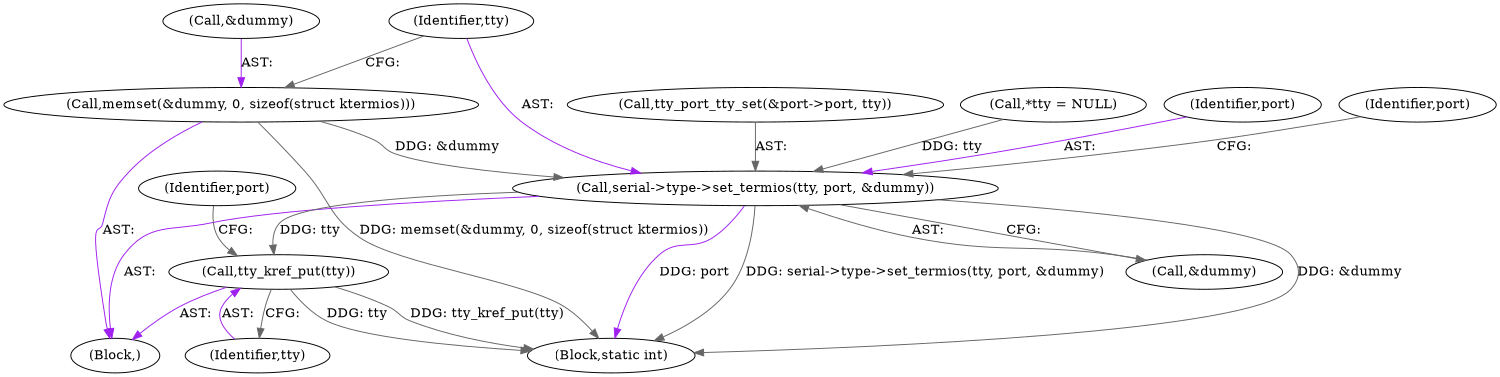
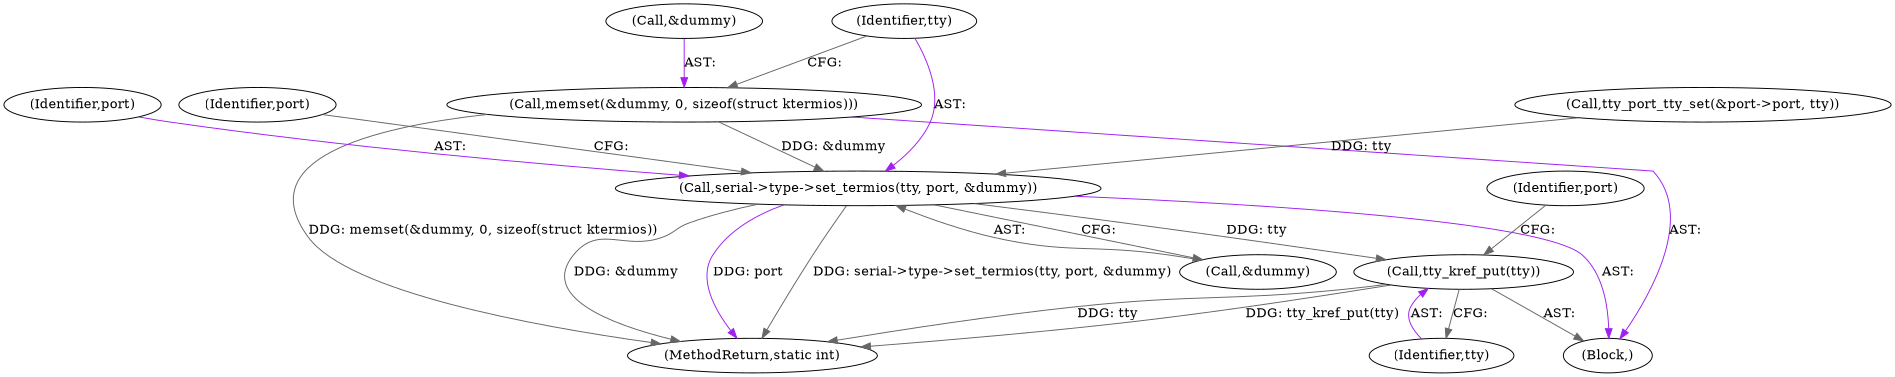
  digraph {
    edge [color=gray40]
    n1 [label="(Call,memset(&dummy, 0, sizeof(struct ktermios)))"]
    n2 [label="(Call,serial->type->set_termios(tty, port, &dummy))"]
-   n3 [label="(Block,static int)"]
+   n3 [label="(MethodReturn,static int)"]
    n4 [label="(Block,)"]
    n5 [label="(Call,tty_kref_put(tty))"]
    n6 [label="(Call,&dummy)"]
    n7 [label="(Identifier,tty)"]
    n8 [label="(Call,tty_port_tty_set(&port->port, tty))"]
    n9 [label="(Identifier,port)"]
    n10 [label="(Identifier,port)"]
    n11 [label="(Identifier,port)"]
    n12 [label="(Identifier,tty)"]
-   n13 [label="(Call,*tty = NULL)"]
    n14 [label="(Call,&dummy)"]
    n1 -> n2 [label="DDG: &dummy"]
    n1 -> n3 [label="DDG: memset(&dummy, 0, sizeof(struct ktermios))"]
    n1 -> n4 [color=purple label="AST: "]
    n2 -> n3 [label="DDG: &dummy"]
    n2 -> n3 [color=purple label="DDG: port"]
    n2 -> n3 [label="DDG: serial->type->set_termios(tty, port, &dummy)"]
    n2 -> n4 [color=purple label="AST: "]
    n2 -> n5 [label="DDG: tty"]
    n2 -> n6 [label="CFG: "]
    n5 -> n3 [label="DDG: tty"]
    n5 -> n3 [label="DDG: tty_kref_put(tty)"]
-   n5 -> n4 [color=purple label="AST: "]
+   n5 -> n4 [label="AST: "]
    n5 -> n7 [label="CFG: "]
    n6 -> n2 [label="AST: "]
    n7 -> n5 [color=purple label="AST: "]
-   n8 -> n2 [label="AST: "]
+   n8 -> n2 [label="DDG: tty"]
    n9 -> n5 [label="CFG: "]
    n10 -> n2 [color=purple label="AST: "]
    n11 -> n2 [label="CFG: "]
    n12 -> n1 [label="CFG: "]
    n12 -> n2 [color=purple label="AST: "]
-   n13 -> n2 [label="DDG: tty"]
    n14 -> n1 [color=purple label="AST: "]
  }
